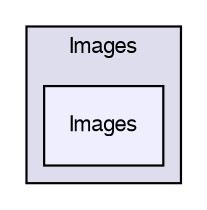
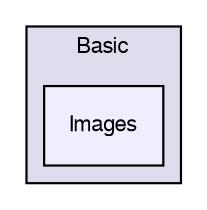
  digraph {
    compound=true
    n1 [fillcolor="#eeeeff" fontname=FreeSans fontsize=10 label=Images pencolor=black shape=box style=filled]
    subgraph cluster_1 {
      bgcolor="#ddddee"
      fontname=FreeSans
      fontsize=10
-     label=Images
+     label=Basic
      pencolor=black
      n1
    }
  }
